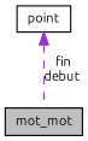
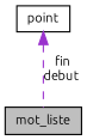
  digraph {
    fontname=Ubuntu
    node [color=black fontname=Ubuntu fontsize=10 shape=record style=filled]
-   n1 [fillcolor=grey75 fontcolor=black height=0.2 label=mot_mot width=0.4]
+   n1 [fillcolor=grey75 fontcolor=black height=0.2 label=mot_liste width=0.4]
    n2 [fillcolor=white height=0.2 label=point width=0.4]
    n2 -> n1 [color=darkorchid3 dir=back fontname=Ubuntu fontsize=10 label=" fin\ndebut" labelfontname=Helvetica labelfontsize=10 style=dashed]
  }
